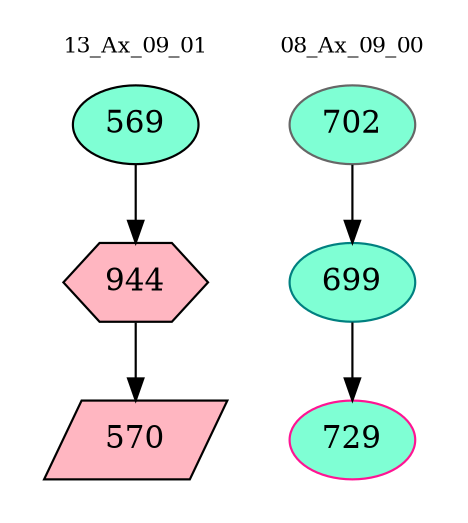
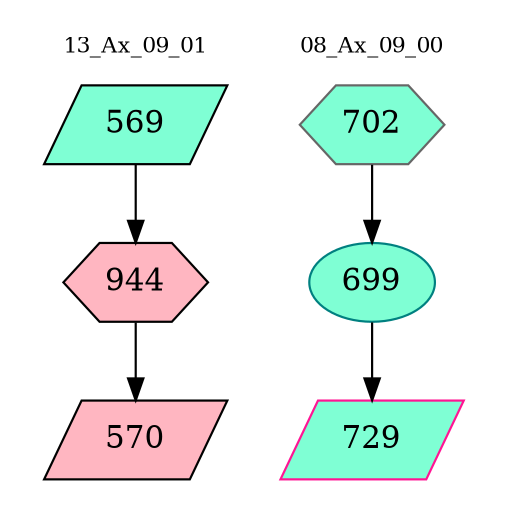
  digraph {
    node [color=black fillcolor=aquamarine shape=ellipse style=filled]
    edge [color=black]
-   n1 [label=569]
+   n1 [label=569 shape=parallelogram]
    n2 [fillcolor=lightpink label=944 shape=hexagon]
    n3 [fillcolor=lightpink label=570 shape=parallelogram]
-   n4 [color=gray40 label=702]
+   n4 [color=gray40 label=702 shape=hexagon]
    n5 [color=teal label=699]
-   n6 [color=deeppink label=729]
+   n6 [color=deeppink label=729 shape=parallelogram]
    subgraph cluster_1 {
      color=white
      fontsize=10
      label="13_Ax_09_01"
      n1
      n2
      n3
    }
    subgraph cluster_2 {
      color=white
      fontsize=10
      label="08_Ax_09_00"
      n4
      n5
      n6
    }
    n1 -> n2
    n2 -> n3
    n4 -> n5
    n5 -> n6
  }
